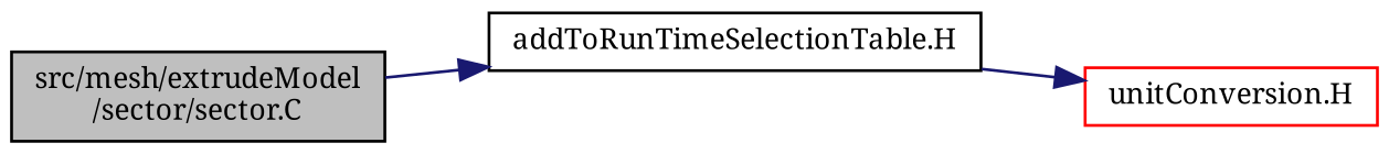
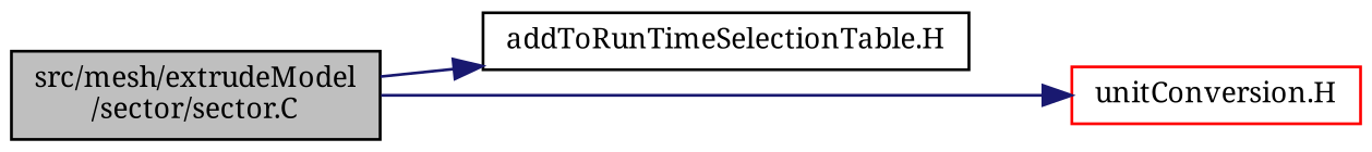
  digraph {
    fontname="Noto Serif"
    rankdir=LR
    node [color=black fontname="Noto Serif" fontsize=10 shape=record]
    edge [color=midnightblue fontname="Noto Serif" fontsize=10 labelfontname=Helvetica labelfontsize=10 style=solid]
    n1 [fillcolor=grey75 fontcolor=black height=0.2 label="src/mesh/extrudeModel\l/sector/sector.C" style=filled width=0.4]
    n2 [height=0.2 label="addToRunTimeSelectionTable.H" width=0.4]
    n3 [color=red height=0.2 label="unitConversion.H" width=0.4]
    n1 -> n2
-   n2 -> n3
+   n1 -> n3
  }
